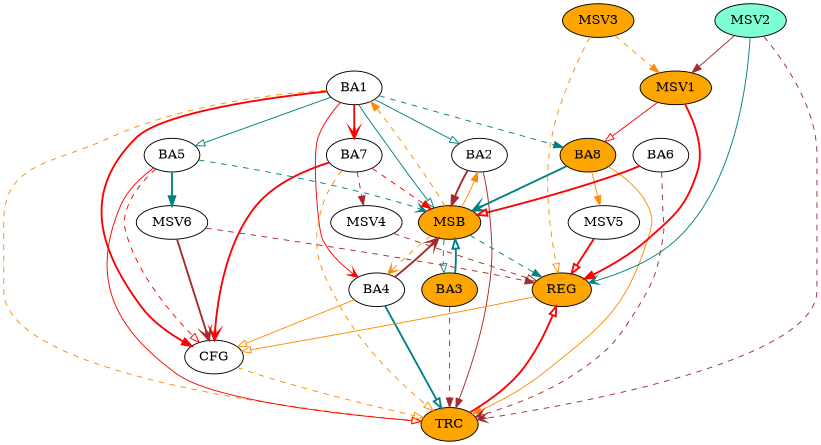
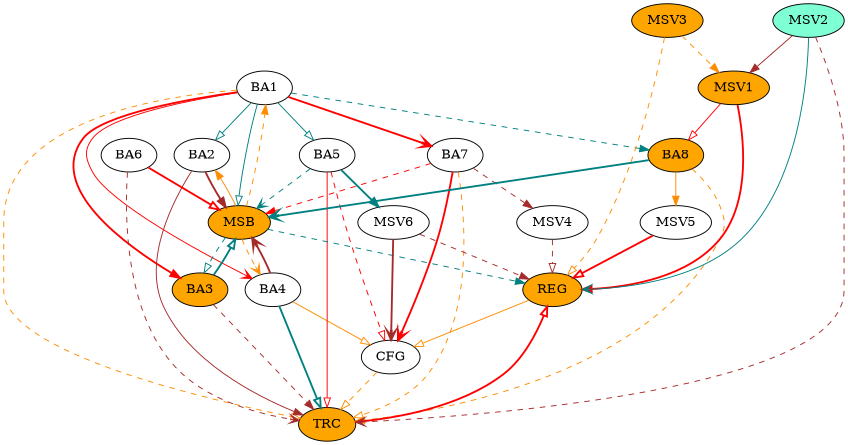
  strict digraph {
    node [fillcolor=white style=filled]
    edge [arrowhead=onormal color=teal style=dashed]
    n1 [label=BA1]
    n2 [label=BA2]
    n3 [label=BA4]
    n4 [label=BA5]
    n5 [label=BA7]
    n6 [fillcolor=orange label=BA8]
    n7 [fillcolor=orange label=MSB]
    n8 [label=CFG]
    n9 [fillcolor=orange label=TRC]
    n10 [label=MSV6]
    n11 [label=MSV4]
    n12 [label=MSV5]
    n13 [fillcolor=orange label=BA3]
    n14 [fillcolor=orange label=REG]
    n15 [label=BA6]
    n16 [fillcolor=orange label=MSV1]
    n17 [fillcolor=aquamarine label=MSV2]
    n18 [fillcolor=orange label=MSV3]
    n1 -> n2 [style=solid]
    n1 -> n3 [arrowhead=vee color=red style=solid]
    n1 -> n4 [style=solid]
    n1 -> n5 [arrowhead=vee color=red style=bold]
    n1 -> n6 [arrowhead=normal]
    n1 -> n7 [style=solid]
-   n1 -> n8 [arrowhead=normal color=red style=bold]
+   n1 -> n13 [arrowhead=normal color=red style=bold]
    n1 -> n9 [color=darkorange]
    n2 -> n7 [arrowhead=normal color=brown style=bold]
    n2 -> n9 [arrowhead=normal color=brown style=solid]
    n3 -> n7 [arrowhead=vee color=brown style=bold]
    n3 -> n8 [color=darkorange style=solid]
    n3 -> n9 [style=bold]
    n4 -> n7 [arrowhead=vee]
    n4 -> n8 [color=red]
    n4 -> n9 [color=red style=solid]
    n4 -> n10 [arrowhead=normal style=bold]
    n5 -> n7 [arrowhead=normal color=red]
    n5 -> n8 [arrowhead=vee color=red style=bold]
    n5 -> n9 [color=darkorange]
    n5 -> n11 [arrowhead=normal color=brown]
    n6 -> n7 [arrowhead=vee style=bold]
-   n6 -> n9 [arrowhead=normal color=darkorange style=solid]
+   n6 -> n9 [arrowhead=normal color=darkorange]
    n6 -> n12 [arrowhead=normal color=darkorange style=solid]
    n7 -> n1 [arrowhead=normal color=darkorange]
    n7 -> n2 [arrowhead=normal color=darkorange style=solid]
    n7 -> n3 [arrowhead=vee color=darkorange]
    n7 -> n13
    n7 -> n14 [arrowhead=normal]
    n8 -> n9 [color=darkorange]
    n9 -> n14 [color=red style=bold]
    n10 -> n8 [arrowhead=vee color=brown style=bold]
    n10 -> n14 [arrowhead=normal color=brown]
    n11 -> n14 [color=brown]
    n12 -> n14 [color=red style=bold]
    n13 -> n7 [style=bold]
    n13 -> n9 [arrowhead=normal color=brown]
    n14 -> n8 [color=darkorange style=solid]
    n15 -> n7 [color=red style=bold]
    n15 -> n9 [arrowhead=vee color=brown]
    n16 -> n6 [color=red style=solid]
    n16 -> n14 [arrowhead=normal color=red style=bold]
    n17 -> n9 [arrowhead=vee color=brown]
    n17 -> n14 [arrowhead=vee style=solid]
    n17 -> n16 [arrowhead=normal color=brown style=solid]
    n18 -> n14 [color=darkorange]
    n18 -> n16 [arrowhead=normal color=darkorange]
  }
